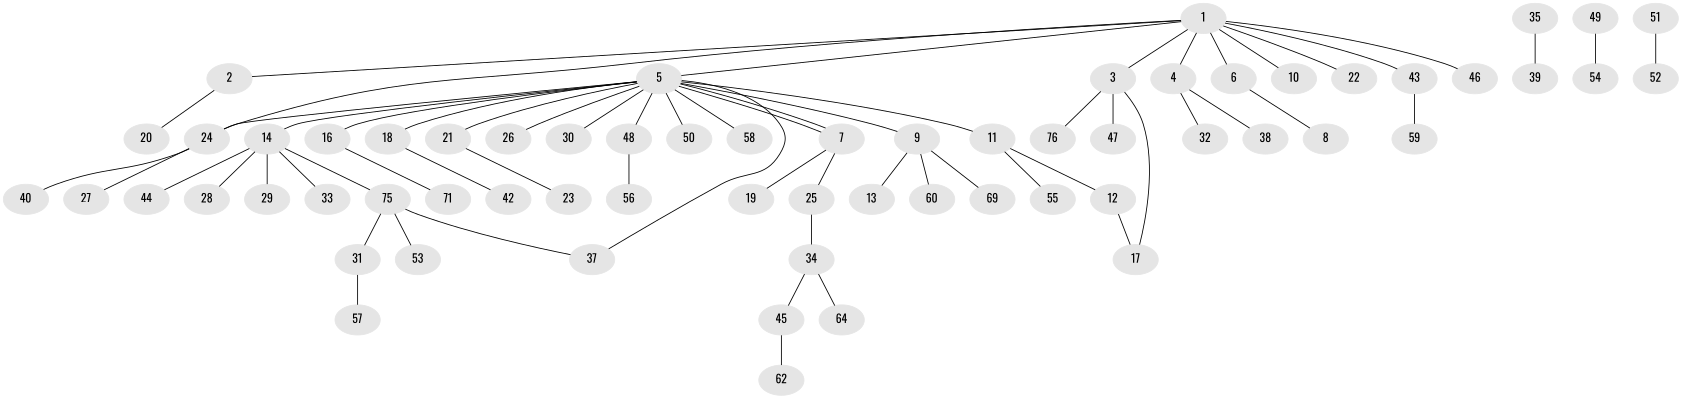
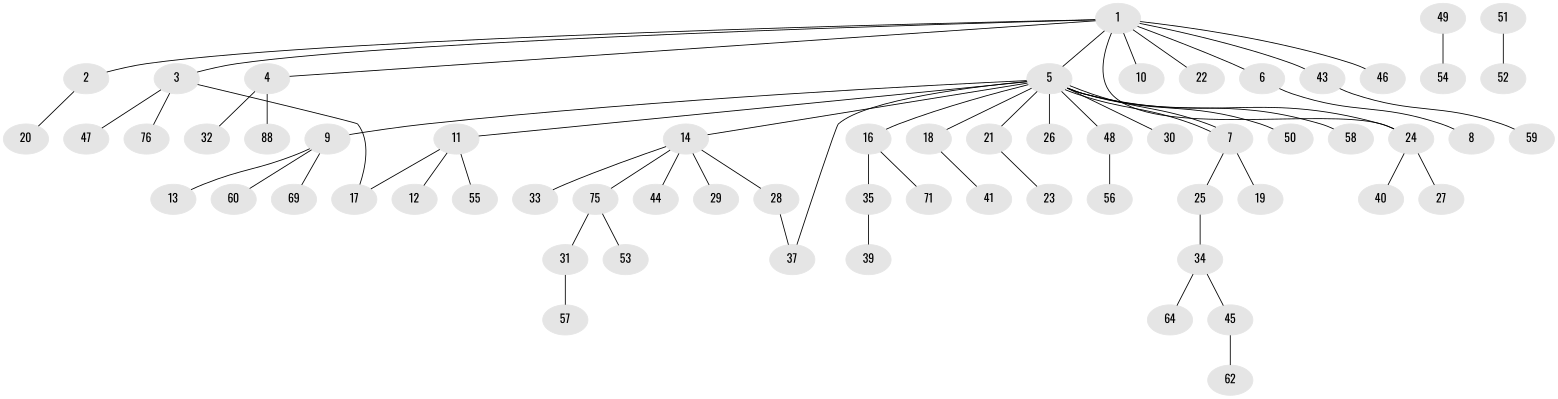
  graph {
    fontname=Oswald
    node [color=gray90 fontname=Oswald style=filled]
    edge [fontname=Oswald]
    1
    2
    3
    4
    5
    6
    10
    22
    24
    43
    46
    20
    17
    n14 [label=76]
    47
    32
-   38
+   38 [label=88]
    7
    9
    11
    14
    16
    18
    21
    26
    30
    37
    48
    50
    58
    8
    27
    40
    59
    19
    25
    13
    60
    n39 [label=69]
    12
    55
    n42 [label=75]
    28
    29
    33
    44
    35
    n48 [label=71]
-   42
+   42 [label=41]
    23
    56
    34
    31
    53
    49
    54
    57
    39
    45
    64
    62
    51
    52
    1 -- 2
    1 -- 3
    1 -- 4
    1 -- 5
    1 -- 6
    1 -- 10
    1 -- 22
    1 -- 24
    1 -- 43
    1 -- 46
    2 -- 20
    3 -- 17
    3 -- n14
    3 -- 47
    4 -- 32
    4 -- 38
    5 -- 24
    5 -- 7
    5 -- 7
    5 -- 9
    5 -- 11
    5 -- 14
    5 -- 16
    5 -- 18
    5 -- 21
    5 -- 26
    5 -- 30
    5 -- 37
    5 -- 48
    5 -- 50
    5 -- 58
    6 -- 8
    24 -- 27
    24 -- 40
    43 -- 59
    7 -- 19
    7 -- 25
    9 -- 13
    9 -- 60
    9 -- n39
-   12 -- 17
+   11 -- 17
    11 -- 12
    11 -- 55
    14 -- n42
    14 -- 28
    14 -- 29
    14 -- 33
    14 -- 44
+   16 -- 35
    16 -- n48
    18 -- 42
    21 -- 23
    48 -- 56
    25 -- 34
-   n42 -- 37
+   28 -- 37
    n42 -- 31
    n42 -- 53
    35 -- 39
    34 -- 45
    34 -- 64
    31 -- 57
    49 -- 54
    45 -- 62
    51 -- 52
  }
